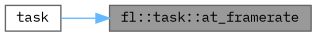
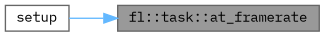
  digraph {
    rankdir=RL
    fontname="IBM Plex Mono"
    node [fontname="IBM Plex Mono" fontsize=10 shape=box style=filled]
    n1 [color=gray40 fillcolor=grey60 fontcolor=black height=0.2 label="fl::task::at_framerate" width=0.4]
-   n2 [color=grey40 fillcolor=white height=0.2 label=task width=0.4]
+   n2 [color=grey40 fillcolor=white height=0.2 label=setup width=0.4]
    n1 -> n2 [color=steelblue1 dir=back fontname="IBM Plex Mono" fontsize=10 labelfontname=Helvetica labelfontsize=10 style=solid]
  }
